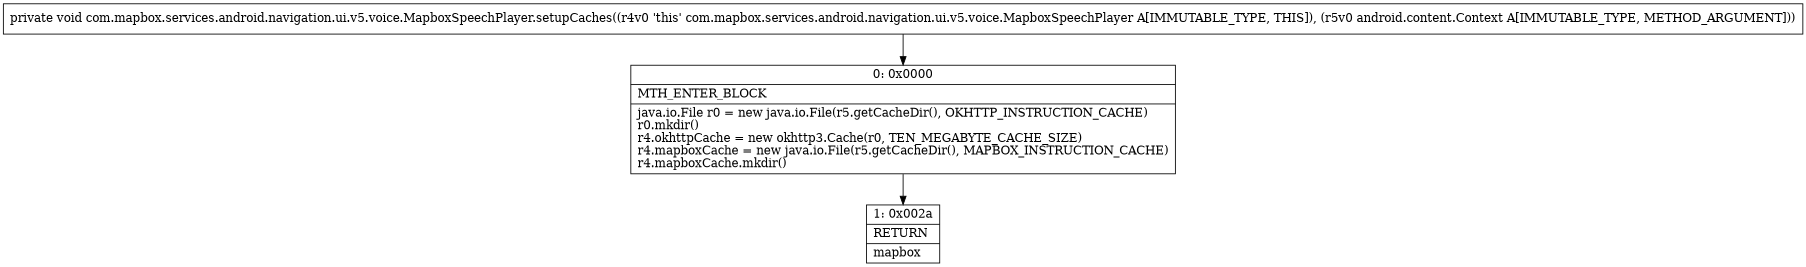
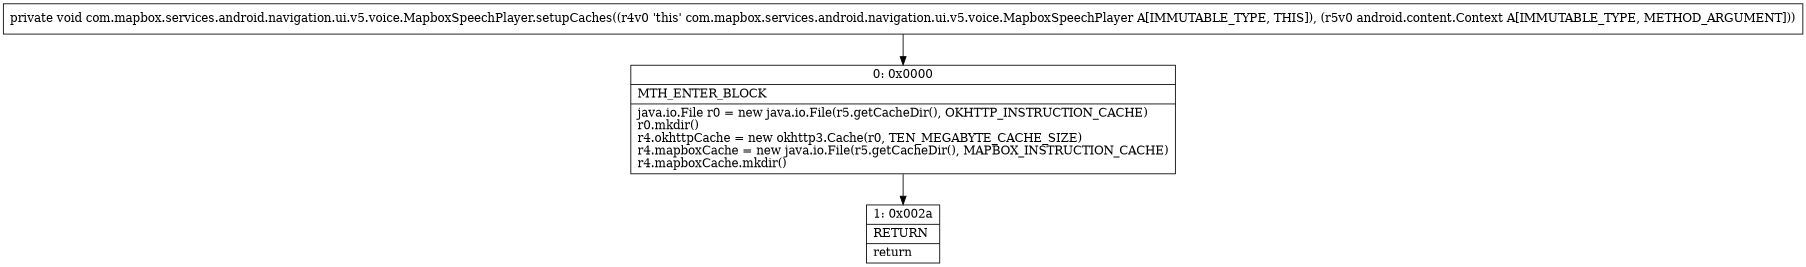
  digraph {
    node [shape=record]
    n1 [label="{0\:\ 0x0000|MTH_ENTER_BLOCK\l|java.io.File r0 = new java.io.File(r5.getCacheDir(), OKHTTP_INSTRUCTION_CACHE)\lr0.mkdir()\lr4.okhttpCache = new okhttp3.Cache(r0, TEN_MEGABYTE_CACHE_SIZE)\lr4.mapboxCache = new java.io.File(r5.getCacheDir(), MAPBOX_INSTRUCTION_CACHE)\lr4.mapboxCache.mkdir()\l}"]
-   n2 [label="{1\:\ 0x002a|RETURN\l|mapbox\l}"]
+   n2 [label="{1\:\ 0x002a|RETURN\l|return\l}"]
    n3 [label="{private void com.mapbox.services.android.navigation.ui.v5.voice.MapboxSpeechPlayer.setupCaches((r4v0 'this' com.mapbox.services.android.navigation.ui.v5.voice.MapboxSpeechPlayer A[IMMUTABLE_TYPE, THIS]), (r5v0 android.content.Context A[IMMUTABLE_TYPE, METHOD_ARGUMENT])) }"]
    n1 -> n2
    n3 -> n1
  }
